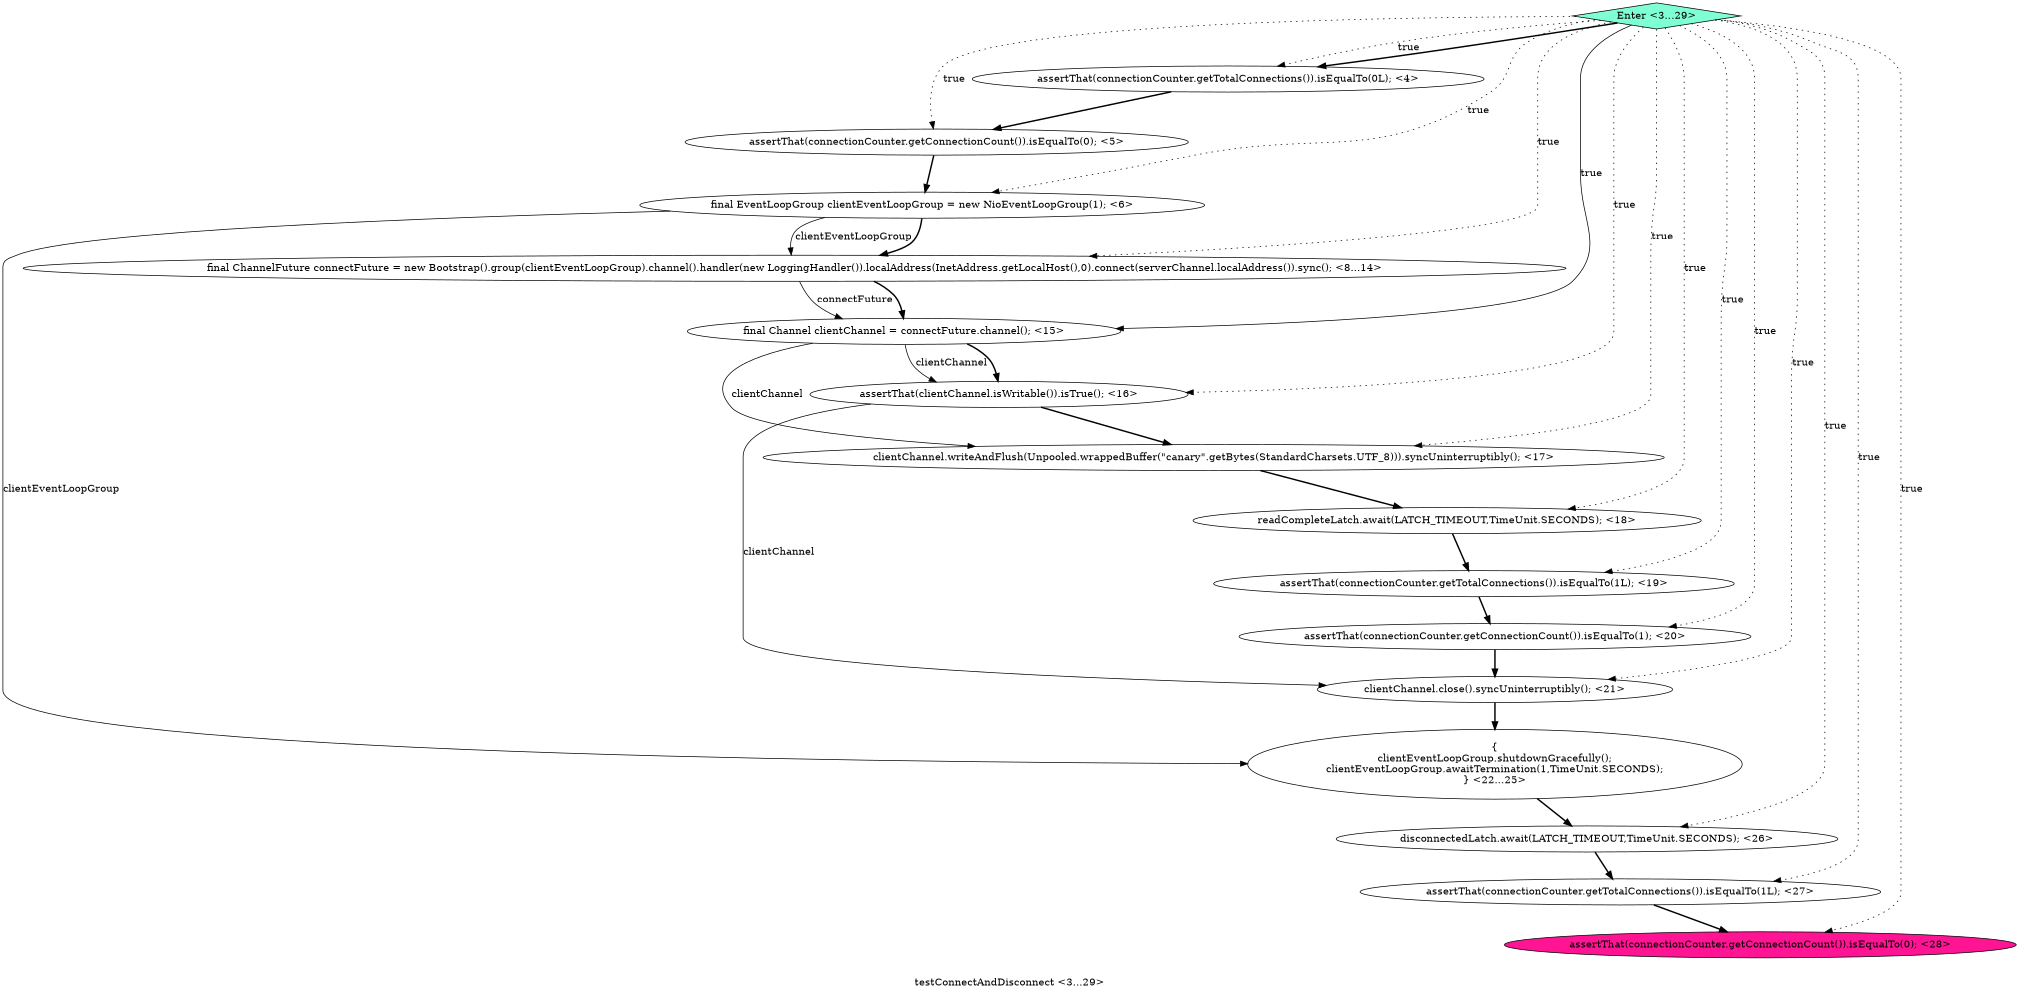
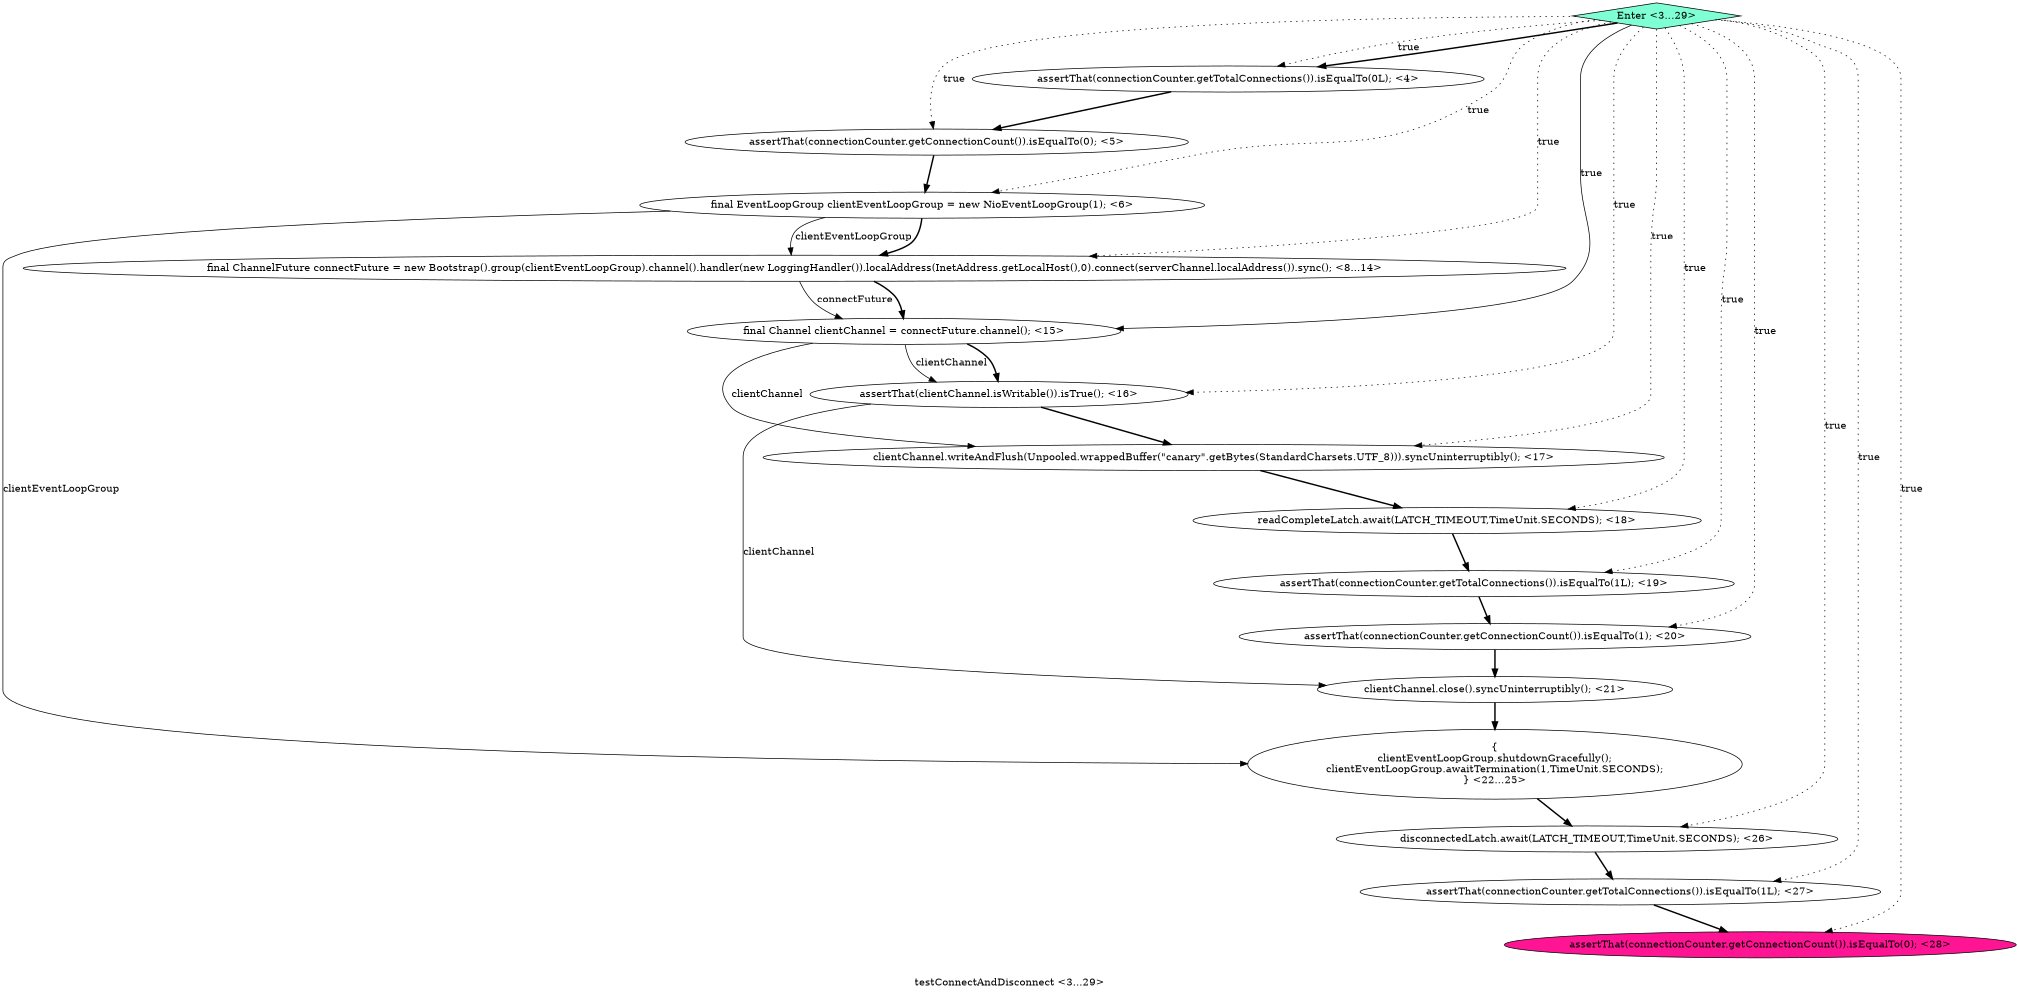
  digraph {
    label="testConnectAndDisconnect <3...29>"
    node [fillcolor=white shape=ellipse style=filled]
    edge [style=bold]
    n1 [label="assertThat(connectionCounter.getTotalConnections()).isEqualTo(1L); <27>"]
    n2 [fillcolor=deeppink label="assertThat(connectionCounter.getConnectionCount()).isEqualTo(0); <28>"]
    n3 [label="assertThat(connectionCounter.getConnectionCount()).isEqualTo(0); <5>"]
    n4 [label="final EventLoopGroup clientEventLoopGroup = new NioEventLoopGroup(1); <6>"]
    n5 [label="final ChannelFuture connectFuture = new Bootstrap().group(clientEventLoopGroup).channel().handler(new LoggingHandler()).localAddress(InetAddress.getLocalHost(),0).connect(serverChannel.localAddress()).sync(); <8...14>"]
    n6 [label="{\nclientEventLoopGroup.shutdownGracefully();\nclientEventLoopGroup.awaitTermination(1,TimeUnit.SECONDS);\n} <22...25>"]
    n7 [label="final Channel clientChannel = connectFuture.channel(); <15>"]
    n8 [label="assertThat(clientChannel.isWritable()).isTrue(); <16>"]
    n9 [label="clientChannel.writeAndFlush(Unpooled.wrappedBuffer(\"canary\".getBytes(StandardCharsets.UTF_8))).syncUninterruptibly(); <17>"]
    n10 [label="assertThat(connectionCounter.getConnectionCount()).isEqualTo(1); <20>"]
    n11 [label="clientChannel.close().syncUninterruptibly(); <21>"]
    n12 [label="disconnectedLatch.await(LATCH_TIMEOUT,TimeUnit.SECONDS); <26>"]
    n13 [label="readCompleteLatch.await(LATCH_TIMEOUT,TimeUnit.SECONDS); <18>"]
    n14 [label="assertThat(connectionCounter.getTotalConnections()).isEqualTo(1L); <19>"]
    n15 [fillcolor=aquamarine label="Enter <3...29>" shape=diamond]
    n16 [label="assertThat(connectionCounter.getTotalConnections()).isEqualTo(0L); <4>"]
    n1 -> n2
    n3 -> n4
    n4 -> n5 [label=clientEventLoopGroup style=solid]
    n4 -> n5
    n4 -> n6 [label=clientEventLoopGroup style=solid]
    n5 -> n7 [label=connectFuture style=solid]
    n5 -> n7
    n6 -> n12
    n7 -> n8 [label=clientChannel style=solid]
    n7 -> n8
    n7 -> n9 [label=clientChannel style=solid]
    n8 -> n9
    n8 -> n11 [label=clientChannel style=solid]
    n9 -> n13
    n10 -> n11
    n11 -> n6
    n12 -> n1
    n13 -> n14
    n14 -> n10
    n15 -> n1 [label=true style=dotted]
    n15 -> n2 [label=true style=dotted]
    n15 -> n3 [label=true style=dotted]
    n15 -> n4 [label=true style=dotted]
    n15 -> n5 [label=true style=dotted]
    n15 -> n7 [label=true style=solid]
    n15 -> n8 [label=true style=dotted]
    n15 -> n9 [label=true style=dotted]
    n15 -> n10 [label=true style=dotted]
-   n15 -> n11 [label=true style=dotted]
    n15 -> n12 [label=true style=dotted]
    n15 -> n13 [label=true style=dotted]
    n15 -> n14 [label=true style=dotted]
    n15 -> n16 [label=true style=dotted]
    n15 -> n16
    n16 -> n3
  }
